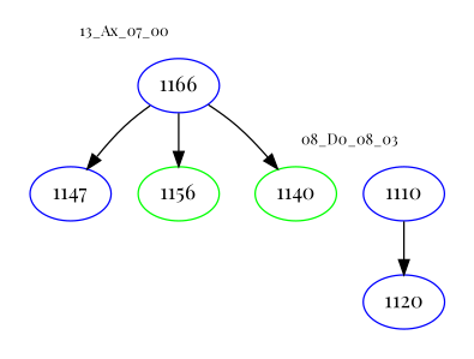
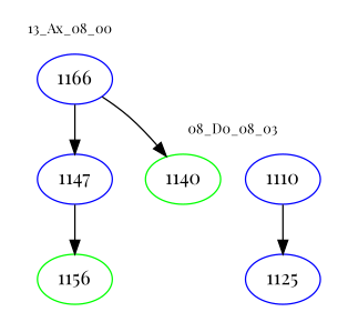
  digraph {
    fontname="Playfair Display"
    node [color=blue fontname="Playfair Display"]
    edge [color=black fontname="Playfair Display"]
    n1 [label=1166]
    n2 [label=1147]
    n3 [color=green label=1156]
    n4 [label=1110]
    n5 [color=green label=1140]
-   n6 [label=1120]
+   n6 [label=1125]
    subgraph cluster_1 {
      color=white
      fontsize=10
-     label="13_Ax_07_00"
+     label="13_Ax_08_00"
      n1
      n2
      n3
    }
    subgraph cluster_2 {
      color=white
      fontsize=10
      label="08_D0_08_03"
      n4
      n5
      n6
    }
    n1 -> n2
-   n1 -> n3
+   n2 -> n3
    n1 -> n5
    n4 -> n6
  }
